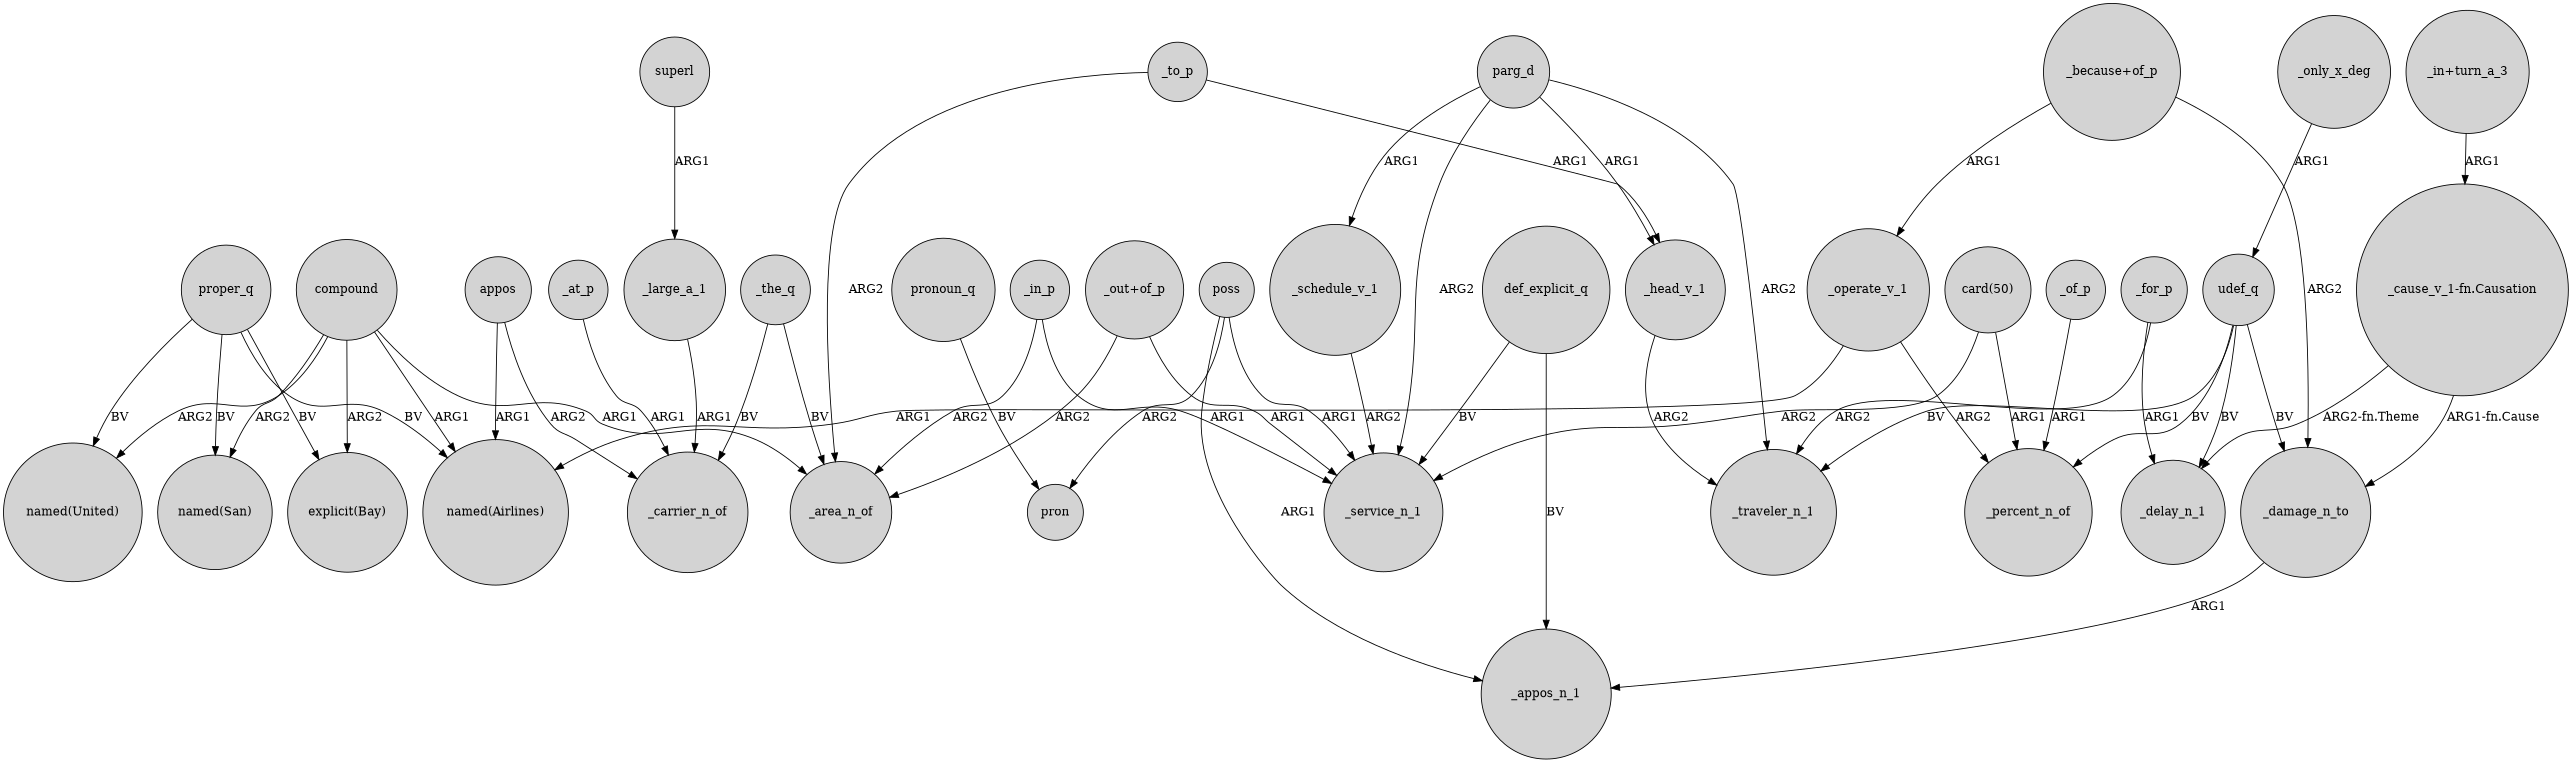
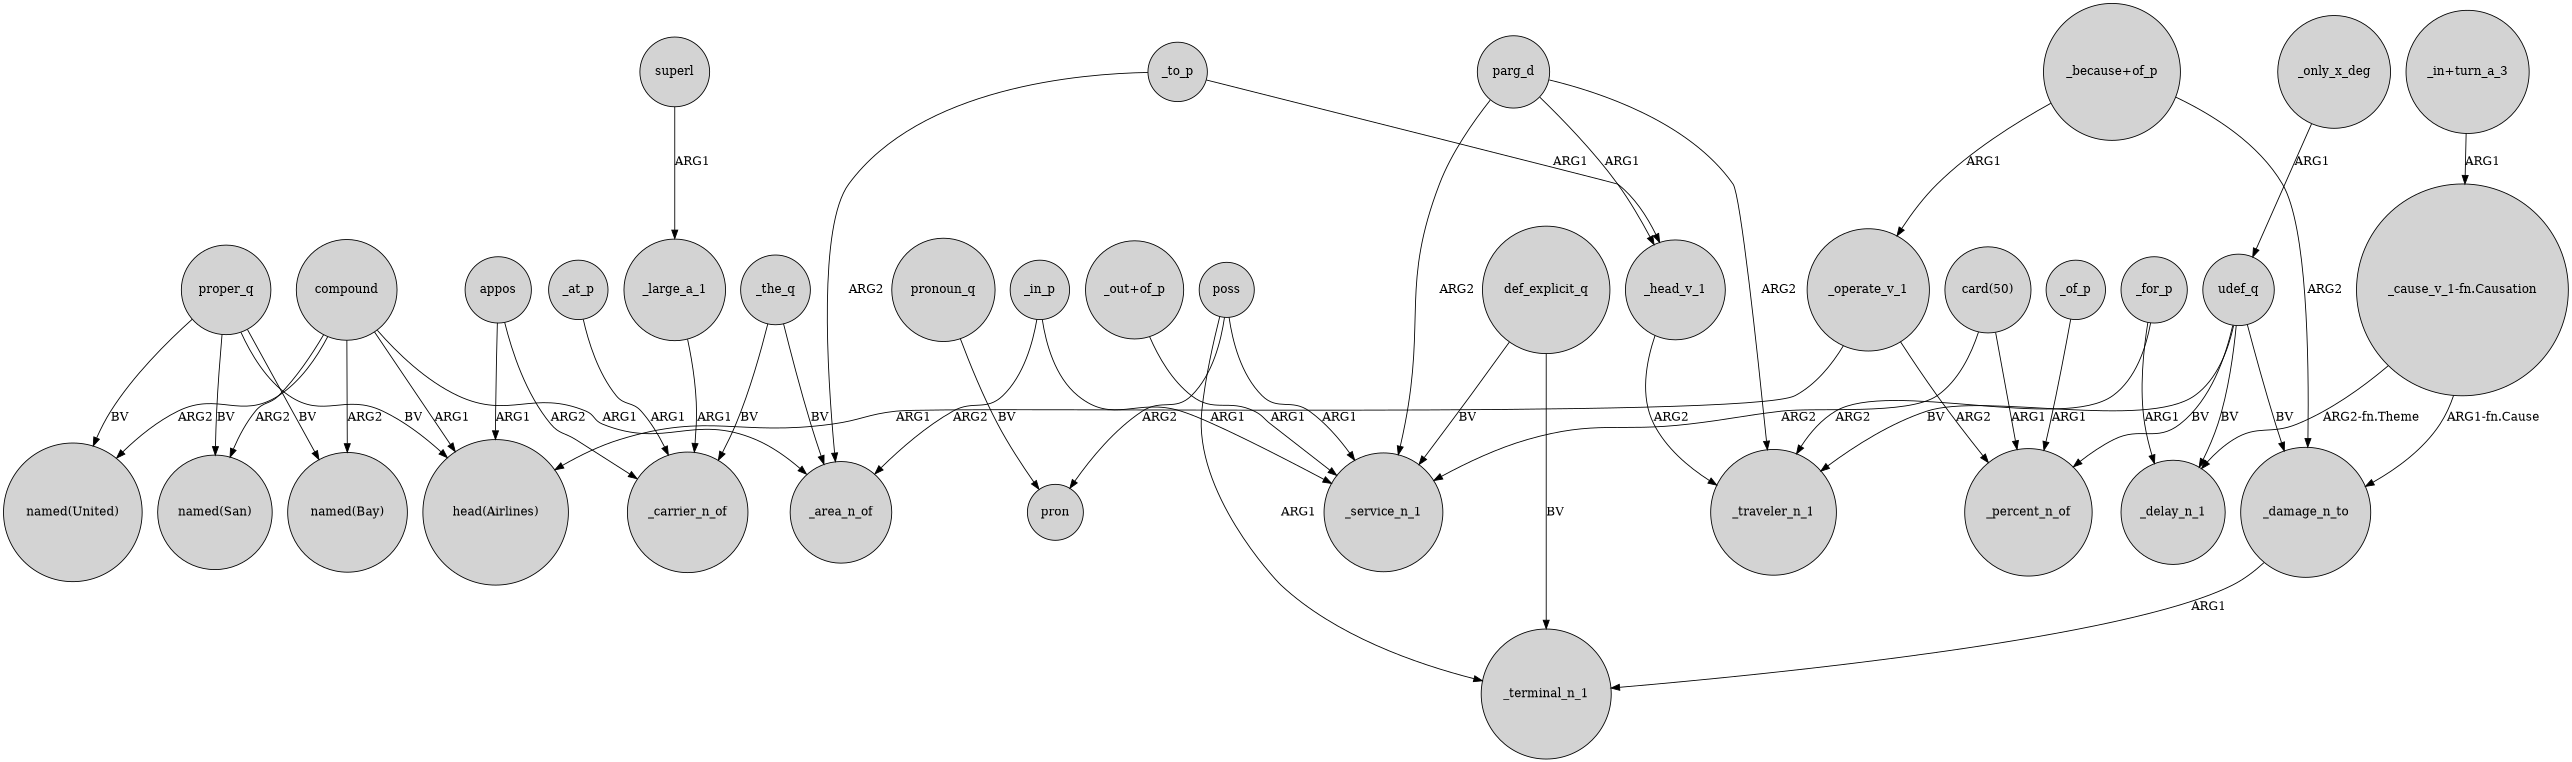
  digraph {
    node [shape=circle style=filled]
    superl
    _large_a_1
    _carrier_n_of
    _only_x_deg
    udef_q
    _delay_n_1
    _percent_n_of
    _damage_n_to
    _traveler_n_1
-   _terminal_n_1 [label=_appos_n_1]
+   _terminal_n_1
    "_cause_v_1-fn.Causation"
    parg_d
    _head_v_1
    _service_n_1
-   _schedule_v_1
    _the_q
    _area_n_of
    poss
    pron
    proper_q
-   "named(Bay)" [label="explicit(Bay)"]
+   "named(Bay)"
    "named(San)"
-   "named(Airlines)"
+   "named(Airlines)" [label="head(Airlines)"]
    "named(United)"
    compound
    "_out+of_p"
    _operate_v_1
    n28 [label="_in+turn_a_3"]
    _in_p
    _for_p
    appos
    _of_p
    "_because+of_p"
    pronoun_q
    def_explicit_q
    "card(50)"
    _to_p
    _at_p
    superl -> _large_a_1 [label=ARG1]
    _large_a_1 -> _carrier_n_of [label=ARG1]
    _only_x_deg -> udef_q [label=ARG1]
    udef_q -> _delay_n_1 [label=BV]
    udef_q -> _percent_n_of [label=BV]
    udef_q -> _damage_n_to [label=BV]
    udef_q -> _traveler_n_1 [label=BV]
    _damage_n_to -> _terminal_n_1 [label=ARG1]
    "_cause_v_1-fn.Causation" -> _delay_n_1 [label="ARG2-fn.Theme"]
    "_cause_v_1-fn.Causation" -> _damage_n_to [label="ARG1-fn.Cause"]
    parg_d -> _traveler_n_1 [label=ARG2]
    parg_d -> _head_v_1 [label=ARG1]
    parg_d -> _service_n_1 [label=ARG2]
-   parg_d -> _schedule_v_1 [label=ARG1]
    _head_v_1 -> _traveler_n_1 [label=ARG2]
-   _schedule_v_1 -> _service_n_1 [label=ARG2]
    _the_q -> _carrier_n_of [label=BV]
    _the_q -> _area_n_of [label=BV]
    poss -> _terminal_n_1 [label=ARG1]
    poss -> _service_n_1 [label=ARG1]
    poss -> pron [label=ARG2]
    proper_q -> "named(Bay)" [label=BV]
    proper_q -> "named(San)" [label=BV]
    proper_q -> "named(Airlines)" [label=BV]
    proper_q -> "named(United)" [label=BV]
    compound -> _area_n_of [label=ARG1]
    compound -> "named(Bay)" [label=ARG2]
    compound -> "named(San)" [label=ARG2]
    compound -> "named(Airlines)" [label=ARG1]
    compound -> "named(United)" [label=ARG2]
    "_out+of_p" -> _service_n_1 [label=ARG1]
-   "_out+of_p" -> _area_n_of [label=ARG2]
    _operate_v_1 -> _percent_n_of [label=ARG2]
    _operate_v_1 -> "named(Airlines)" [label=ARG1]
    n28 -> "_cause_v_1-fn.Causation" [label=ARG1]
    _in_p -> _service_n_1 [label=ARG1]
    _in_p -> _area_n_of [label=ARG2]
    _for_p -> _delay_n_1 [label=ARG1]
    _for_p -> _traveler_n_1 [label=ARG2]
    appos -> _carrier_n_of [label=ARG2]
    appos -> "named(Airlines)" [label=ARG1]
    _of_p -> _percent_n_of [label=ARG1]
    "_because+of_p" -> _damage_n_to [label=ARG2]
    "_because+of_p" -> _operate_v_1 [label=ARG1]
    pronoun_q -> pron [label=BV]
    def_explicit_q -> _terminal_n_1 [label=BV]
    def_explicit_q -> _service_n_1 [label=BV]
    "card(50)" -> _percent_n_of [label=ARG1]
    "card(50)" -> _service_n_1 [label=ARG2]
    _to_p -> _head_v_1 [label=ARG1]
    _to_p -> _area_n_of [label=ARG2]
    _at_p -> _carrier_n_of [label=ARG1]
  }
